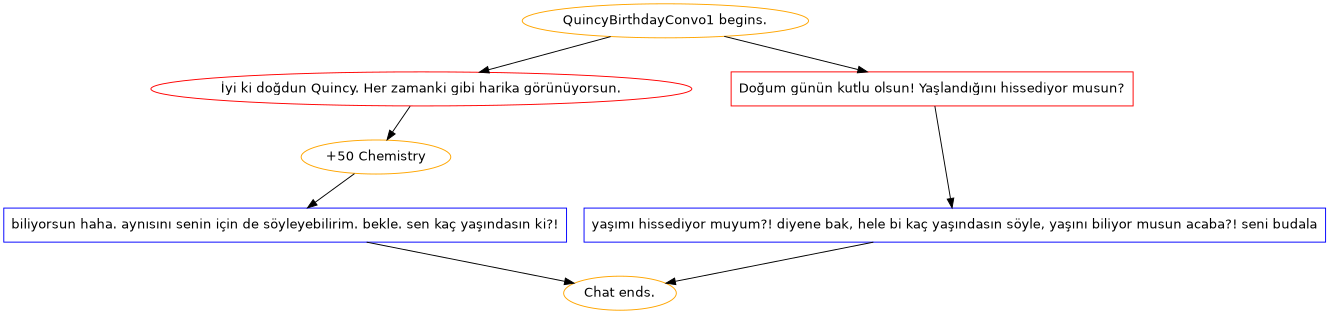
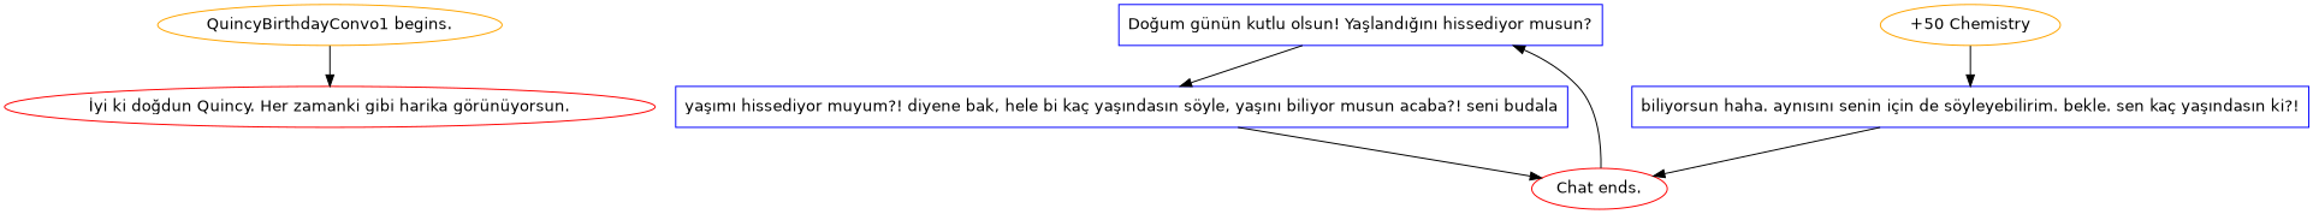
  digraph {
    fontname="DejaVu Sans"
    node [color=orange fontname="DejaVu Sans"]
    edge [fontname="DejaVu Sans"]
    "QuincyBirthdayConvo1 begins."
    n2 [color=red label="İyi ki doğdun Quincy. Her zamanki gibi harika görünüyorsun." shape=ellipse]
-   n3 [color=red label="Doğum günün kutlu olsun! Yaşlandığını hissediyor musun?" shape=box]
+   n3 [color=blue label="Doğum günün kutlu olsun! Yaşlandığını hissediyor musun?" shape=box]
    n4 [label="+50 Chemistry"]
    n5 [color=blue label="yaşımı hissediyor muyum?! diyene bak, hele bi kaç yaşındasın söyle, yaşını biliyor musun acaba?! seni budala" shape=box]
    n6 [color=blue label="biliyorsun haha. aynısını senin için de söyleyebilirim. bekle. sen kaç yaşındasın ki?!" shape=box]
-   "Chat ends."
+   "Chat ends." [color=red]
    "QuincyBirthdayConvo1 begins." -> n2
-   "QuincyBirthdayConvo1 begins." -> n3
-   n2 -> n4
+   "Chat ends." -> n3
    n3 -> n5
    n4 -> n6
    n5 -> "Chat ends."
    n6 -> "Chat ends."
  }
